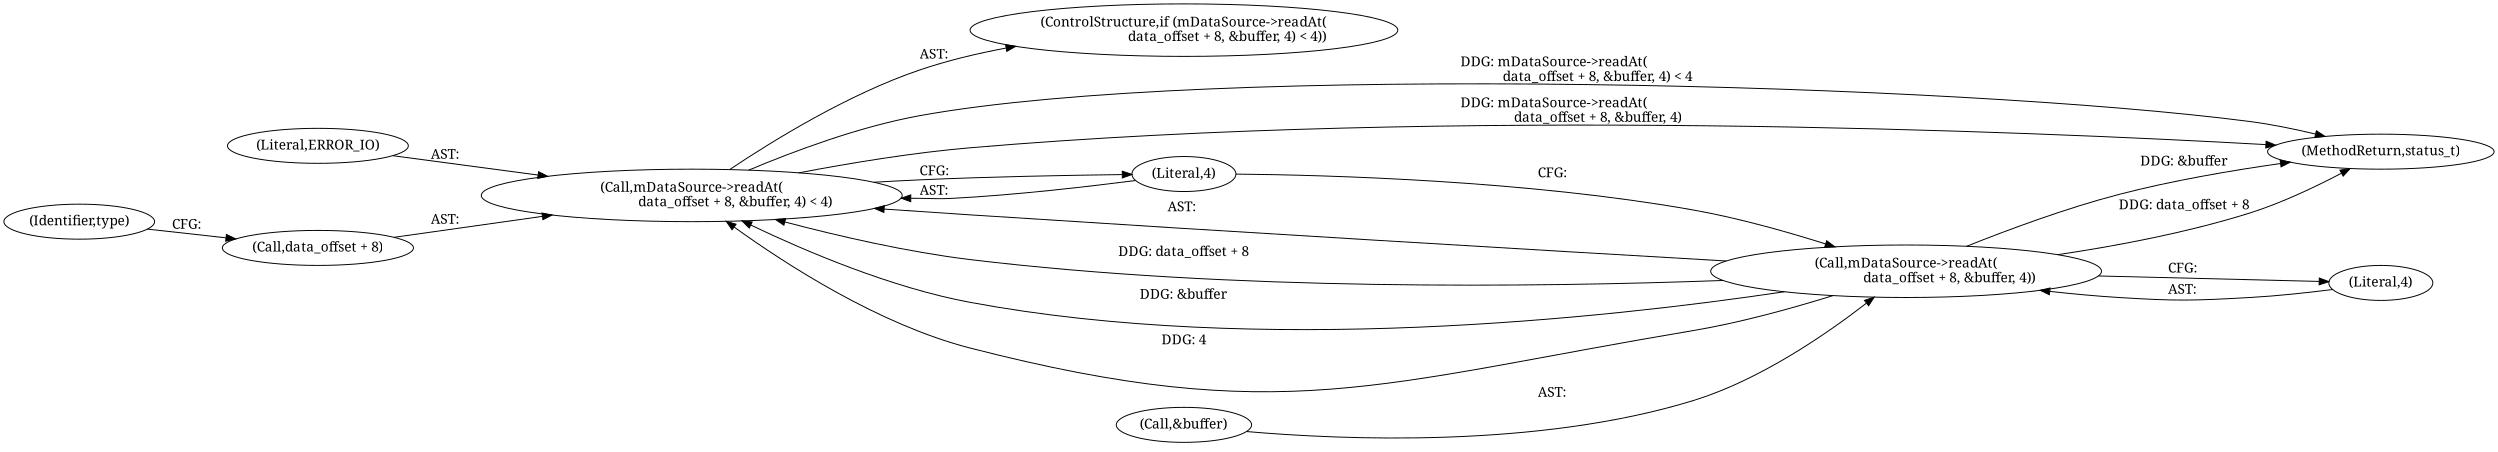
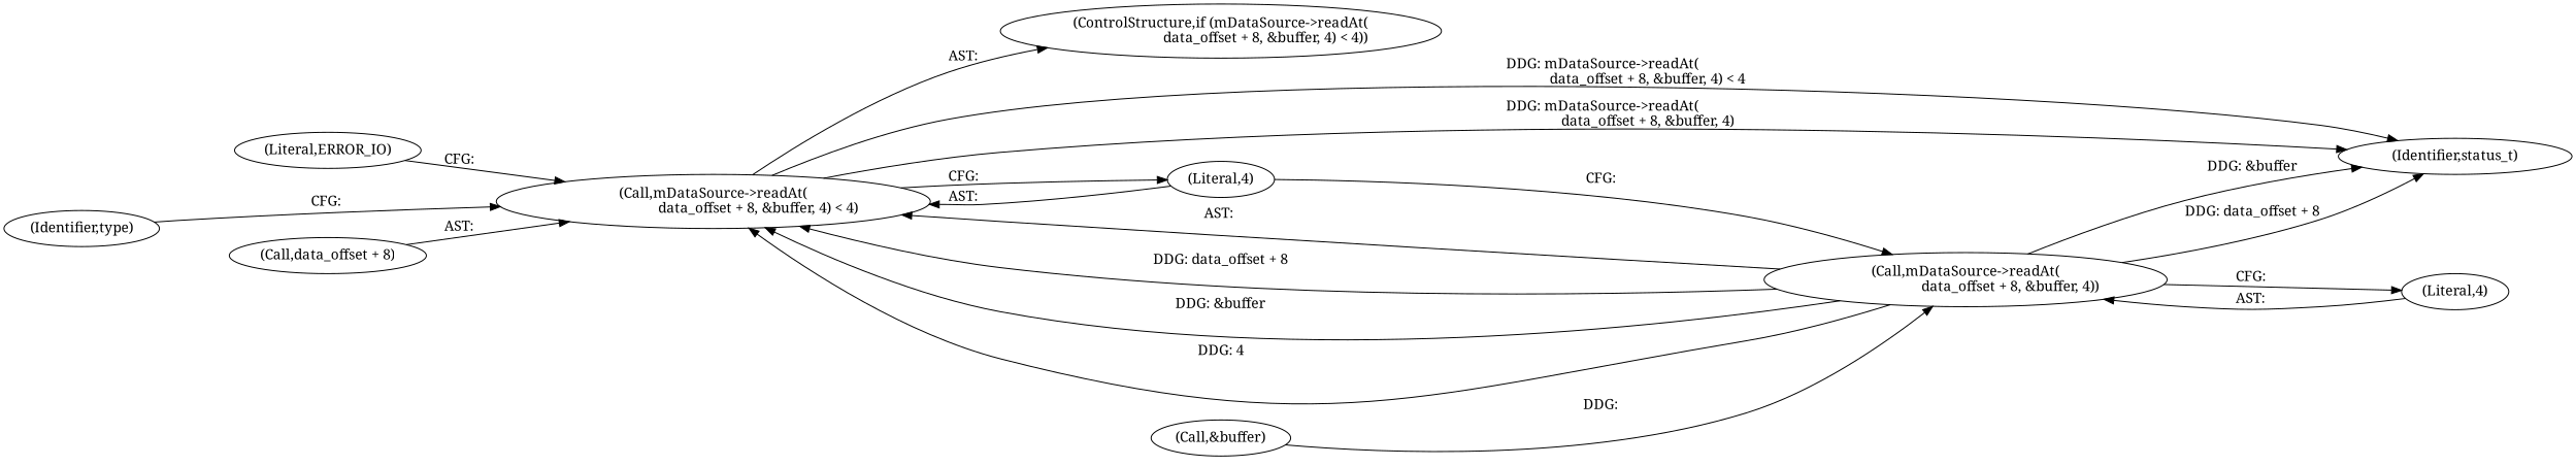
  digraph {
    fontname="Noto Serif"
    rankdir=LR
    node [fontname="Noto Serif"]
    edge [fontname="Noto Serif"]
    n1 [label="(Call,mDataSource->readAt(\n                        data_offset + 8, &buffer, 4) < 4)"]
    n2 [label="(ControlStructure,if (mDataSource->readAt(\n                        data_offset + 8, &buffer, 4) < 4))"]
-   n3 [label="(MethodReturn,status_t)"]
+   n3 [label="(Identifier,status_t)"]
    n4 [label="(Literal,4)"]
    n5 [label="(Call,mDataSource->readAt(\n                        data_offset + 8, &buffer, 4))"]
    n6 [label="(Literal,4)"]
    n7 [label="(Literal,ERROR_IO)"]
    n8 [label="(Identifier,type)"]
    n9 [label="(Call,data_offset + 8)"]
    n10 [label="(Call,&buffer)"]
    n1 -> n2 [label="AST: "]
    n1 -> n3 [label="DDG: mDataSource->readAt(\n                        data_offset + 8, &buffer, 4) < 4"]
    n1 -> n3 [label="DDG: mDataSource->readAt(\n                        data_offset + 8, &buffer, 4)"]
    n1 -> n4 [label="CFG: "]
    n4 -> n1 [label="AST: "]
    n4 -> n5 [label="CFG: "]
    n5 -> n1 [label="AST: "]
    n5 -> n1 [label="DDG: data_offset + 8"]
    n5 -> n1 [label="DDG: &buffer"]
    n5 -> n1 [label="DDG: 4"]
    n5 -> n3 [label="DDG: &buffer"]
    n5 -> n3 [label="DDG: data_offset + 8"]
    n5 -> n6 [label="CFG: "]
    n6 -> n5 [label="AST: "]
-   n7 -> n1 [label="AST: "]
-   n8 -> n9 [label="CFG: "]
+   n7 -> n1 [label="CFG: "]
+   n8 -> n1 [label="CFG: "]
    n9 -> n1 [label="AST: "]
-   n10 -> n5 [label="AST: "]
+   n10 -> n5 [label="DDG: "]
  }
